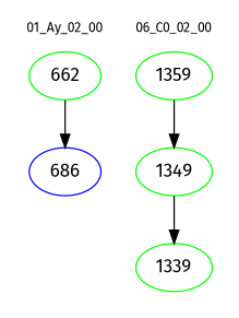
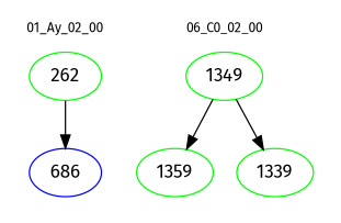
  digraph {
    fontname="Fira Sans"
    node [color=green fontname="Fira Sans"]
    edge [color=black fontname="Fira Sans"]
-   n1 [label=662]
+   n1 [label=262]
    n2 [color=blue label=686]
    n3 [label=1359]
    n4 [label=1349]
    n5 [label=1339]
    subgraph cluster_1 {
      color=white
      fontsize=10
      label="01_Ay_02_00"
      n1
      n2
    }
    subgraph cluster_2 {
      color=white
      fontsize=10
      label="06_C0_02_00"
      n3
      n4
      n5
    }
    n1 -> n2
-   n3 -> n4
+   n4 -> n3
    n4 -> n5
  }
